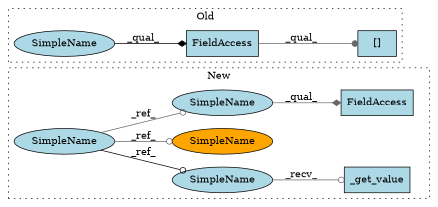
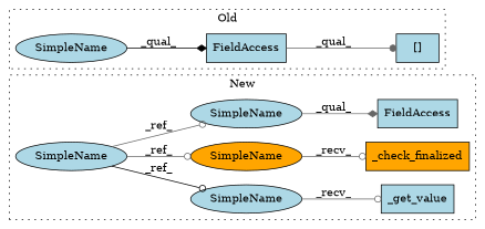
  digraph {
    rankdir=LR
    node [a=42 l=4 s=8468 shape=box style=filled fillcolor=lightblue]
    edge [color=gray40 arrowhead=odot]
+   n1 [a=32 l=18 label=_check_finalized s=8365 fillcolor=orange]
    n2 [label=SimpleName s=8305 shape=ellipse]
    n3 [a=32 l="11,1" label=_get_value s="8518,8543"]
    n4 [a=22 l=17 label=FieldAccess]
    n5 [label=SimpleName s=8513 shape=ellipse]
    n6 [label=SimpleName s=8360 shape=ellipse fillcolor=orange]
    n7 [label=SimpleName shape=ellipse]
    n8 [a=2 l="12,1" label="[]" s="6914,6940"]
    n9 [a=22 l=11 label=FieldAccess s=6914]
    n10 [label=SimpleName s=6914 shape=ellipse]
    subgraph cluster_1 {
      label=New
      style=dotted
+     n1
      n2
      n3
      n4
      n5
      n6
      n7
    }
    subgraph cluster_2 {
      label=Old
      style=dotted
      n8
      n9
      n10
    }
    n2 -> n5 [label=_ref_ color=black]
    n2 -> n6 [label=_ref_]
    n2 -> n7 [label=_ref_]
    n5 -> n3 [label=_recv_]
+   n6 -> n1 [label=_recv_]
    n7 -> n4 [label=_qual_ arrowhead=diamond]
    n9 -> n8 [label=_qual_ arrowhead=dot]
    n10 -> n9 [label=_qual_ color=black arrowhead=diamond]
  }
